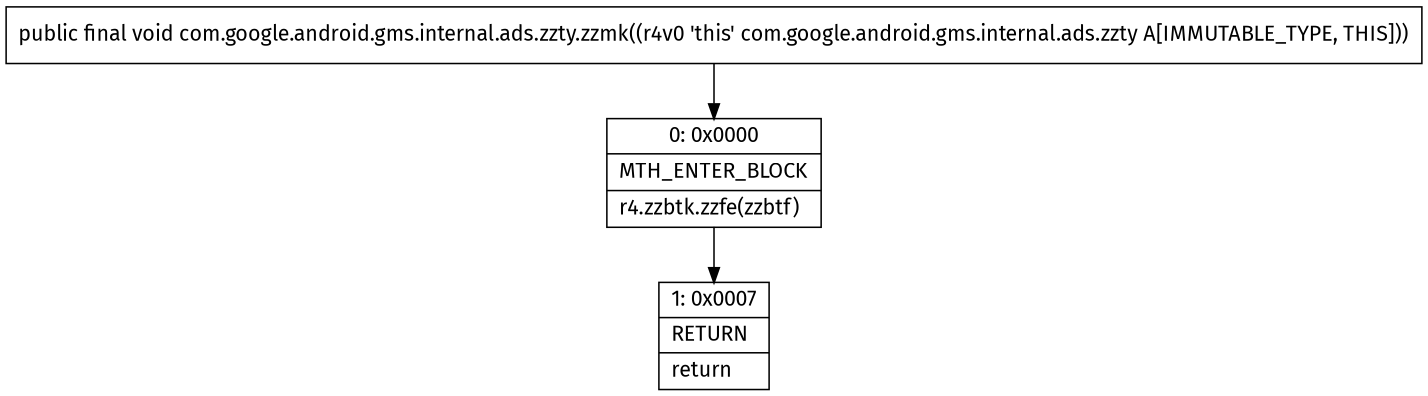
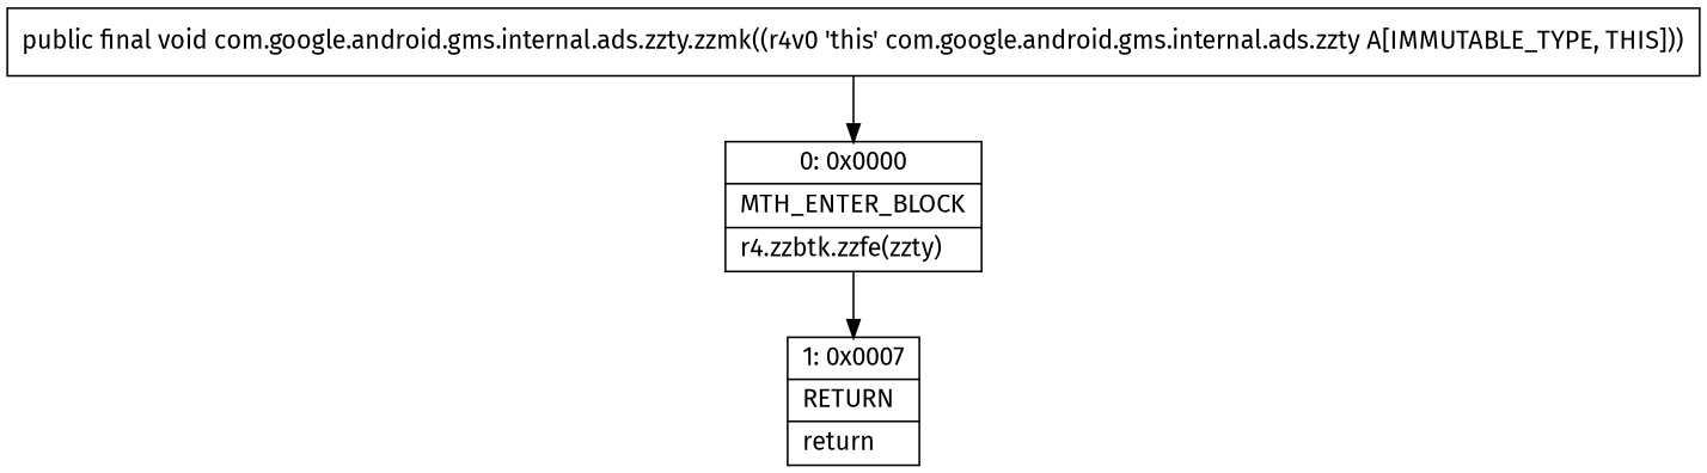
  digraph {
    fontname="Fira Sans"
    node [shape=record fontname="Fira Sans"]
    edge [fontname="Fira Sans"]
-   n1 [label="{0\:\ 0x0000|MTH_ENTER_BLOCK\l|r4.zzbtk.zzfe(zzbtf)\l}"]
+   n1 [label="{0\:\ 0x0000|MTH_ENTER_BLOCK\l|r4.zzbtk.zzfe(zzty)\l}"]
    n2 [label="{1\:\ 0x0007|RETURN\l|return\l}"]
    n3 [label="{public final void com.google.android.gms.internal.ads.zzty.zzmk((r4v0 'this' com.google.android.gms.internal.ads.zzty A[IMMUTABLE_TYPE, THIS])) }"]
    n1 -> n2
    n3 -> n1
  }
